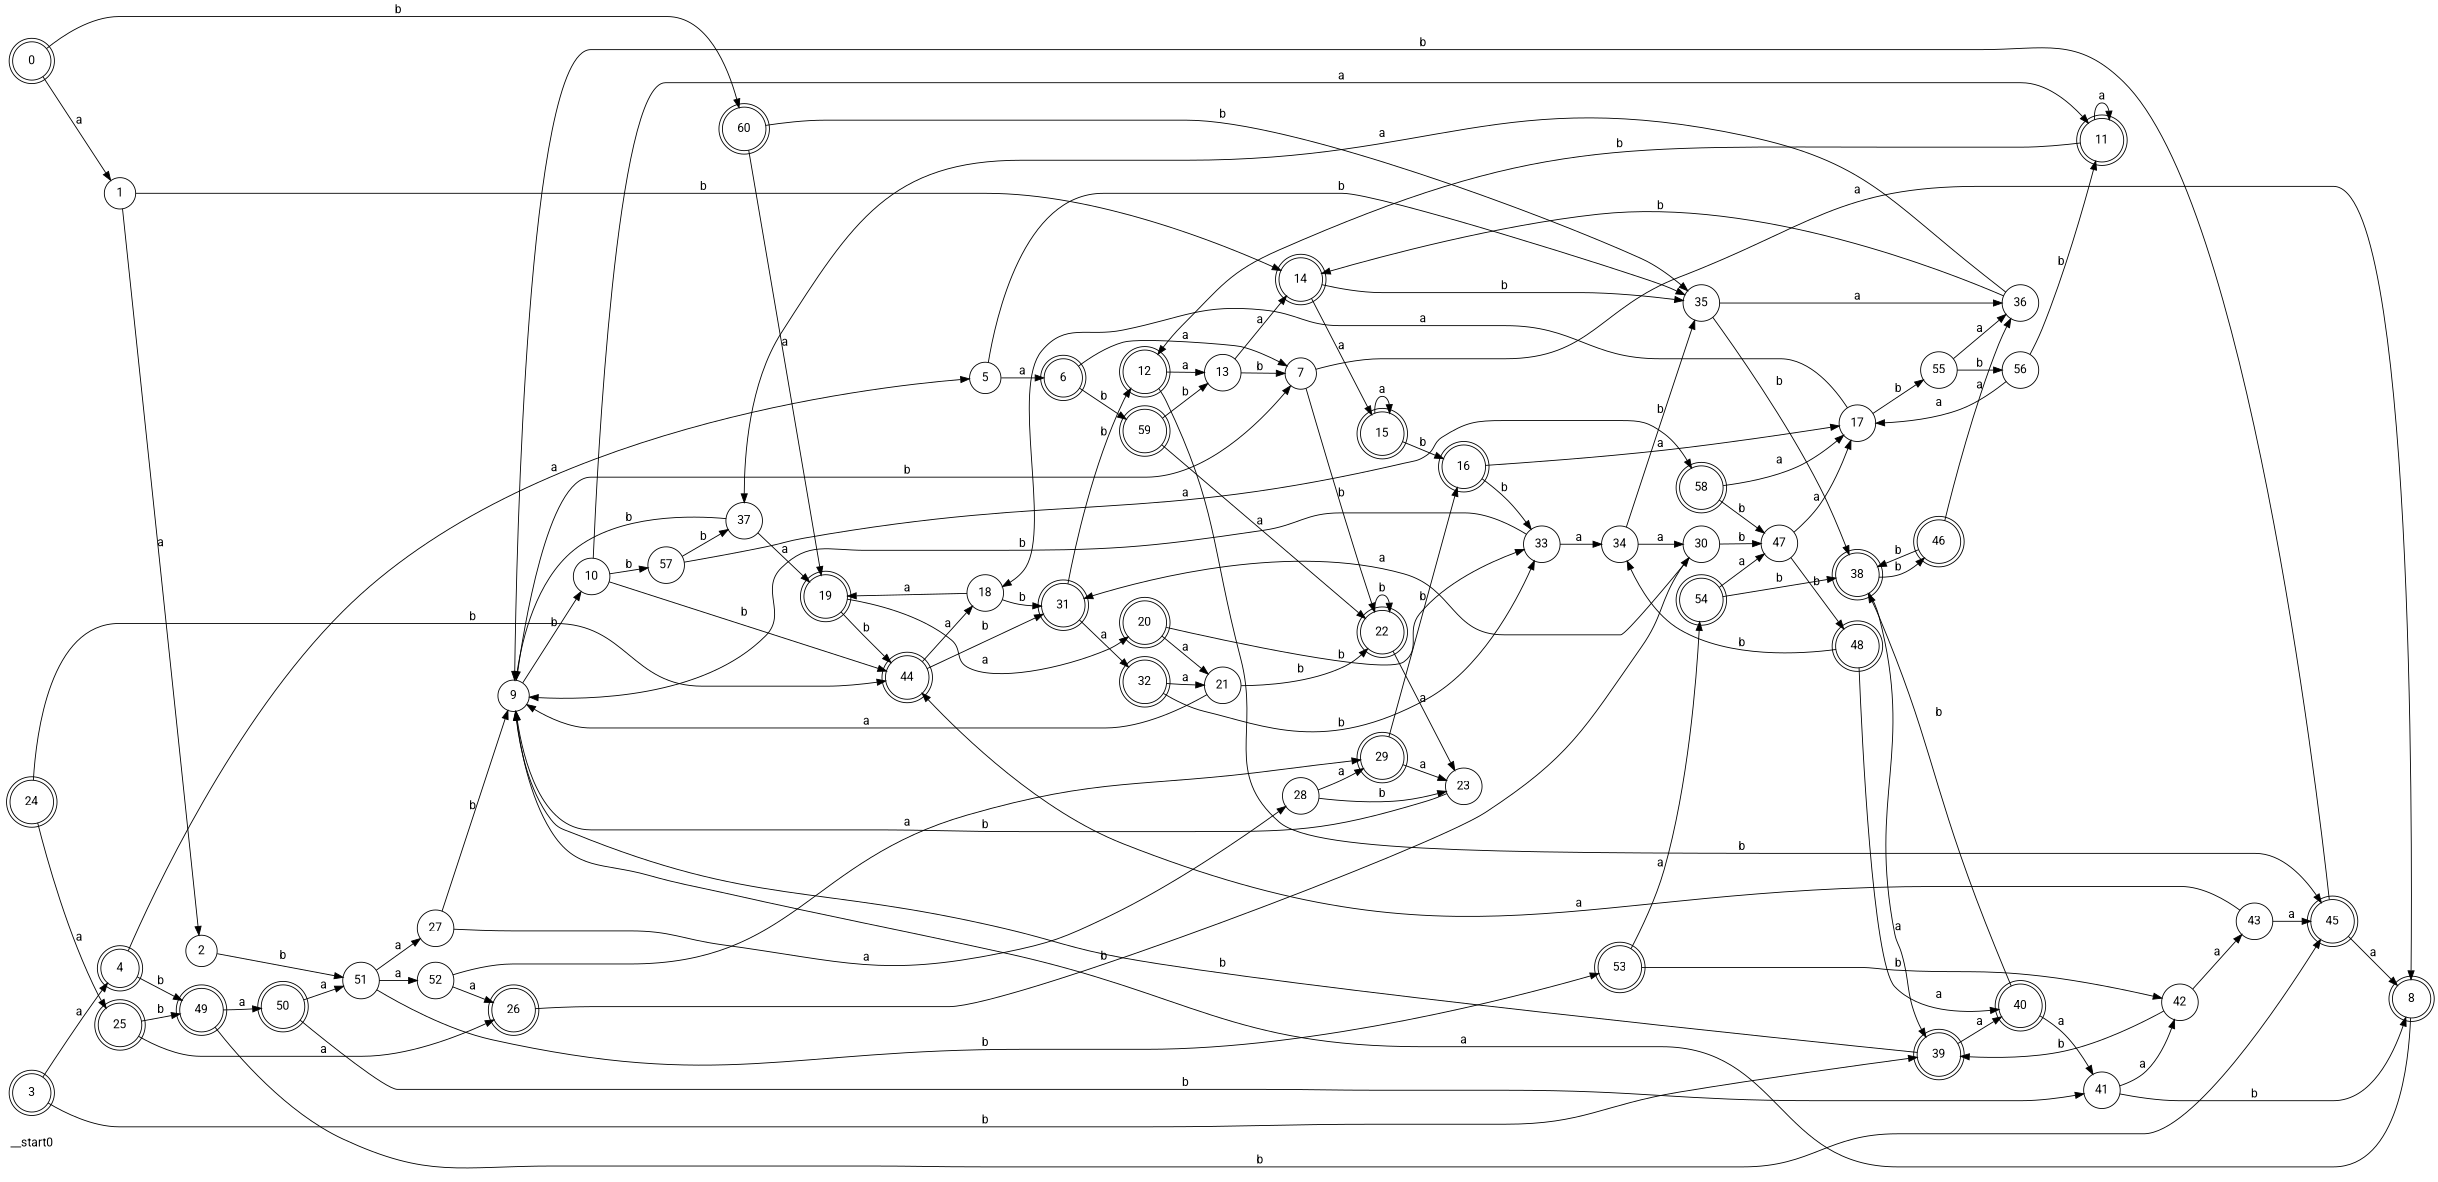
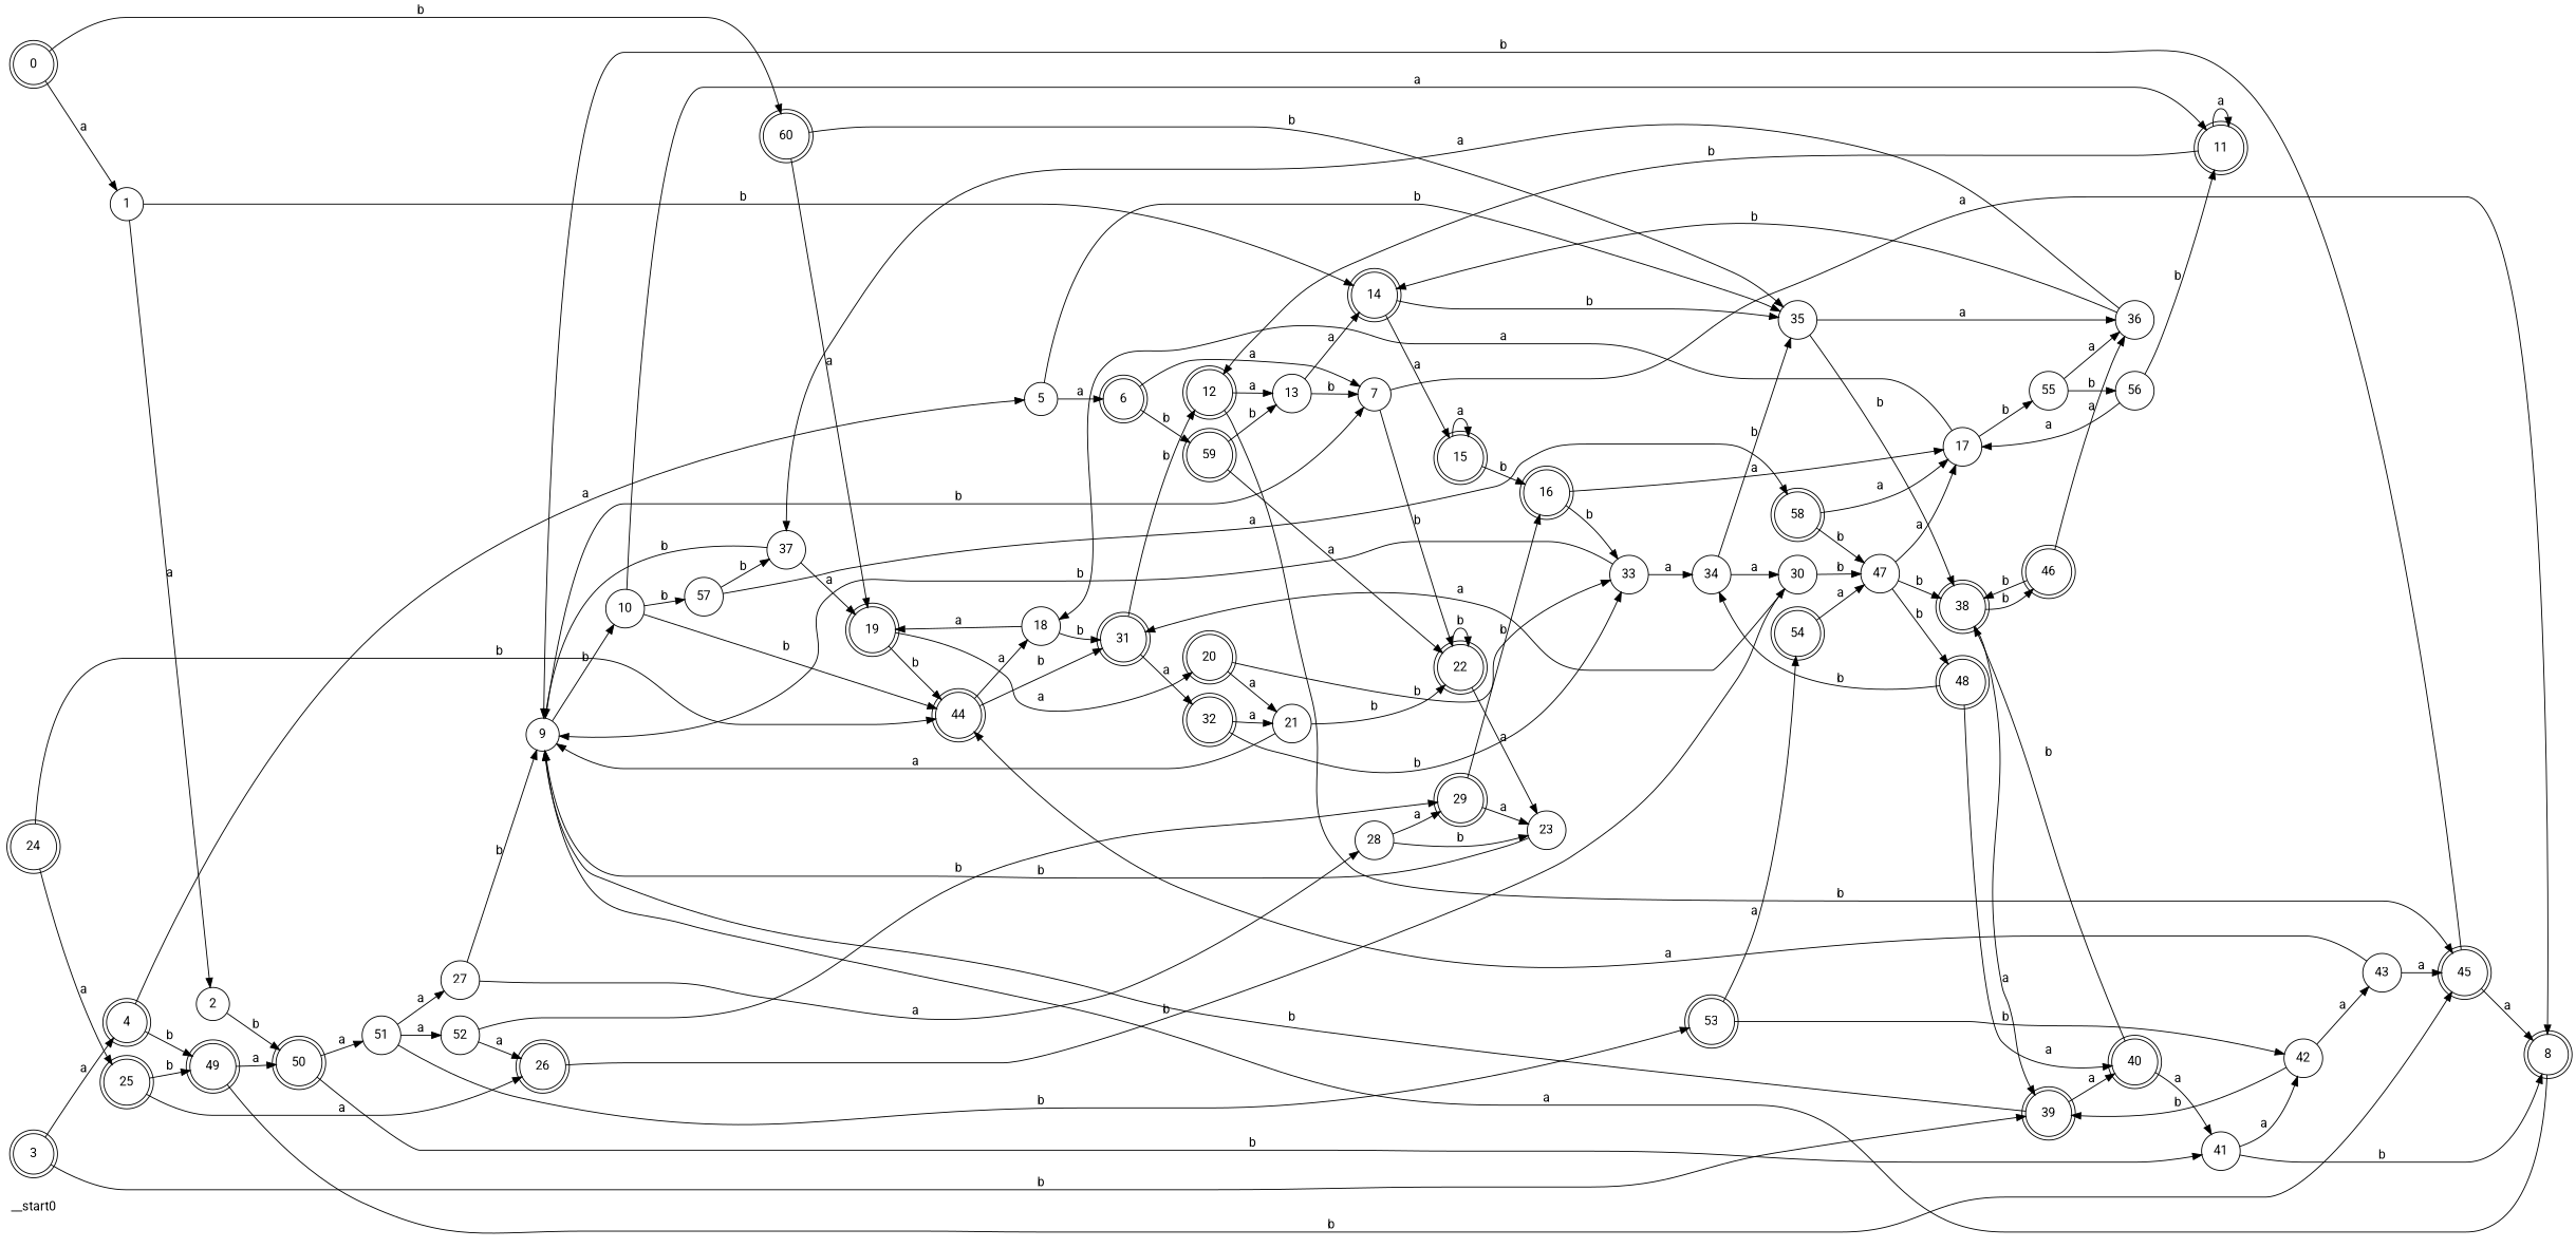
  digraph {
    fontname=Roboto
    rankdir=LR
    node [fontname=Roboto shape=doublecircle color=black fillcolor=white style="rounded,filled"]
    edge [fontname=Roboto]
    __start0 [shape=none color="" fillcolor="" style=""]
    n2 [label=0]
    n3 [label=1 shape=circle style=filled]
    n4 [label=60]
    n5 [label=2 shape=circle style=filled]
    n6 [label=14]
    n7 [label=35 shape=circle style=filled]
    n8 [label=19]
    n9 [label=51 shape=circle style=filled]
    n10 [label=15]
    n11 [label=3]
    n12 [label=4]
    n13 [label=39]
    n14 [label=27 shape=circle style=filled]
    n15 [label=52 shape=circle style=filled]
    n16 [label=53]
    n17 [label=5 shape=circle style=filled]
    n18 [label=49]
    n19 [label=9 shape=circle style=filled]
    n20 [label=40]
    n21 [label=6]
    n22 [label=45]
    n23 [label=50]
    n24 [label=7 shape=circle style=filled]
    n25 [label=59]
    n26 [label=36 shape=circle style=filled]
    n27 [label=38]
    n28 [label=8]
    n29 [label=22]
    n30 [label=13 shape=circle style=filled]
    n31 [label=23 shape=circle style=filled]
    n32 [label=10 shape=circle style=filled]
    n33 [label=57 shape=circle style=filled]
    n34 [label=37 shape=circle style=filled]
    n35 [label=58]
    n36 [label=11]
    n37 [label=44]
    n38 [label=12]
    n39 [label=18 shape=circle style=filled]
    n40 [label=31]
    n41 [label=16]
    n42 [label=17 shape=circle style=filled]
    n43 [label=33 shape=circle style=filled]
    n44 [label=55 shape=circle style=filled]
    n45 [label=34 shape=circle style=filled]
    n46 [label=56 shape=circle style=filled]
    n47 [label=20]
    n48 [label=32]
    n49 [label=21 shape=circle style=filled]
    n50 [label=24]
    n51 [label=25]
    n52 [label=26]
    n53 [label=30 shape=circle style=filled]
    n54 [label=28 shape=circle style=filled]
    n55 [label=47 shape=circle style=filled]
    n56 [label=29]
    n57 [label=48]
    n58 [label=46]
    n59 [label=41 shape=circle style=filled]
    n60 [label=42 shape=circle style=filled]
    n61 [label=43 shape=circle style=filled]
    n62 [label=54]
    n2 -> n3 [label=a]
    n2 -> n4 [label=b]
    n3 -> n5 [label=a]
    n3 -> n6 [label=b]
    n4 -> n7 [label=b]
    n4 -> n8 [label=a]
-   n5 -> n9 [label=b]
+   n5 -> n23 [label=b]
    n6 -> n7 [label=b]
    n6 -> n10 [label=a]
    n7 -> n26 [label=a]
    n7 -> n27 [label=b]
    n8 -> n37 [label=b]
    n8 -> n47 [label=a]
    n9 -> n14 [label=a]
    n9 -> n15 [label=a]
    n9 -> n16 [label=b]
    n10 -> n10 [label=a]
    n10 -> n41 [label=b]
    n11 -> n12 [label=a]
    n11 -> n13 [label=b]
    n12 -> n17 [label=a]
    n12 -> n18 [label=b]
    n13 -> n19 [label=b]
    n13 -> n20 [label=a]
    n14 -> n19 [label=b]
    n14 -> n54 [label=a]
    n15 -> n52 [label=a]
-   n15 -> n56 [label=a]
+   n15 -> n56 [label=b]
    n16 -> n60 [label=b]
    n16 -> n62 [label=a]
    n17 -> n7 [label=b]
    n17 -> n21 [label=a]
    n18 -> n22 [label=b]
    n18 -> n23 [label=a]
    n19 -> n24 [label=b]
    n19 -> n32 [label=b]
    n20 -> n27 [label=b]
    n20 -> n59 [label=a]
    n21 -> n24 [label=a]
    n21 -> n25 [label=b]
    n22 -> n19 [label=b]
    n22 -> n28 [label=a]
    n23 -> n9 [label=a]
    n23 -> n59 [label=b]
    n24 -> n28 [label=a]
    n24 -> n29 [label=b]
    n25 -> n29 [label=a]
    n25 -> n30 [label=b]
    n26 -> n6 [label=b]
    n26 -> n34 [label=a]
    n27 -> n13 [label=a]
    n27 -> n58 [label=b]
    n28 -> n19 [label=a]
    n29 -> n29 [label=b]
    n29 -> n31 [label=a]
    n30 -> n6 [label=a]
    n30 -> n24 [label=b]
    n31 -> n19 [label=b]
    n32 -> n33 [label=b]
    n32 -> n36 [label=a]
    n32 -> n37 [label=b]
    n33 -> n34 [label=b]
    n33 -> n35 [label=a]
    n34 -> n8 [label=a]
    n34 -> n19 [label=b]
    n35 -> n42 [label=a]
    n35 -> n55 [label=b]
    n36 -> n36 [label=a]
    n36 -> n38 [label=b]
    n37 -> n39 [label=a]
    n37 -> n40 [label=b]
    n38 -> n22 [label=b]
    n38 -> n30 [label=a]
    n39 -> n8 [label=a]
    n39 -> n40 [label=b]
    n40 -> n38 [label=b]
    n40 -> n48 [label=a]
    n41 -> n42 [label=a]
    n41 -> n43 [label=b]
    n42 -> n39 [label=a]
    n42 -> n44 [label=b]
    n43 -> n19 [label=b]
    n43 -> n45 [label=a]
    n44 -> n26 [label=a]
    n44 -> n46 [label=b]
    n45 -> n7 [label=b]
    n45 -> n53 [label=a]
    n46 -> n36 [label=b]
    n46 -> n42 [label=a]
    n47 -> n43 [label=b]
    n47 -> n49 [label=a]
    n48 -> n43 [label=b]
    n48 -> n49 [label=a]
    n49 -> n19 [label=a]
    n49 -> n29 [label=b]
    n50 -> n37 [label=b]
    n50 -> n51 [label=a]
    n51 -> n18 [label=b]
    n51 -> n52 [label=a]
    n52 -> n53 [label=b]
    n53 -> n40 [label=a]
    n53 -> n55 [label=b]
    n54 -> n31 [label=b]
    n54 -> n56 [label=a]
    n55 -> n42 [label=a]
    n55 -> n57 [label=b]
    n56 -> n31 [label=a]
    n56 -> n41 [label=b]
    n57 -> n20 [label=a]
    n57 -> n45 [label=b]
    n58 -> n26 [label=a]
    n58 -> n27 [label=b]
    n59 -> n28 [label=b]
    n59 -> n60 [label=a]
    n60 -> n13 [label=b]
    n60 -> n61 [label=a]
    n61 -> n22 [label=a]
    n61 -> n37 [label=a]
-   n62 -> n27 [label=b]
+   n55 -> n27 [label=b]
    n62 -> n55 [label=a]
  }
